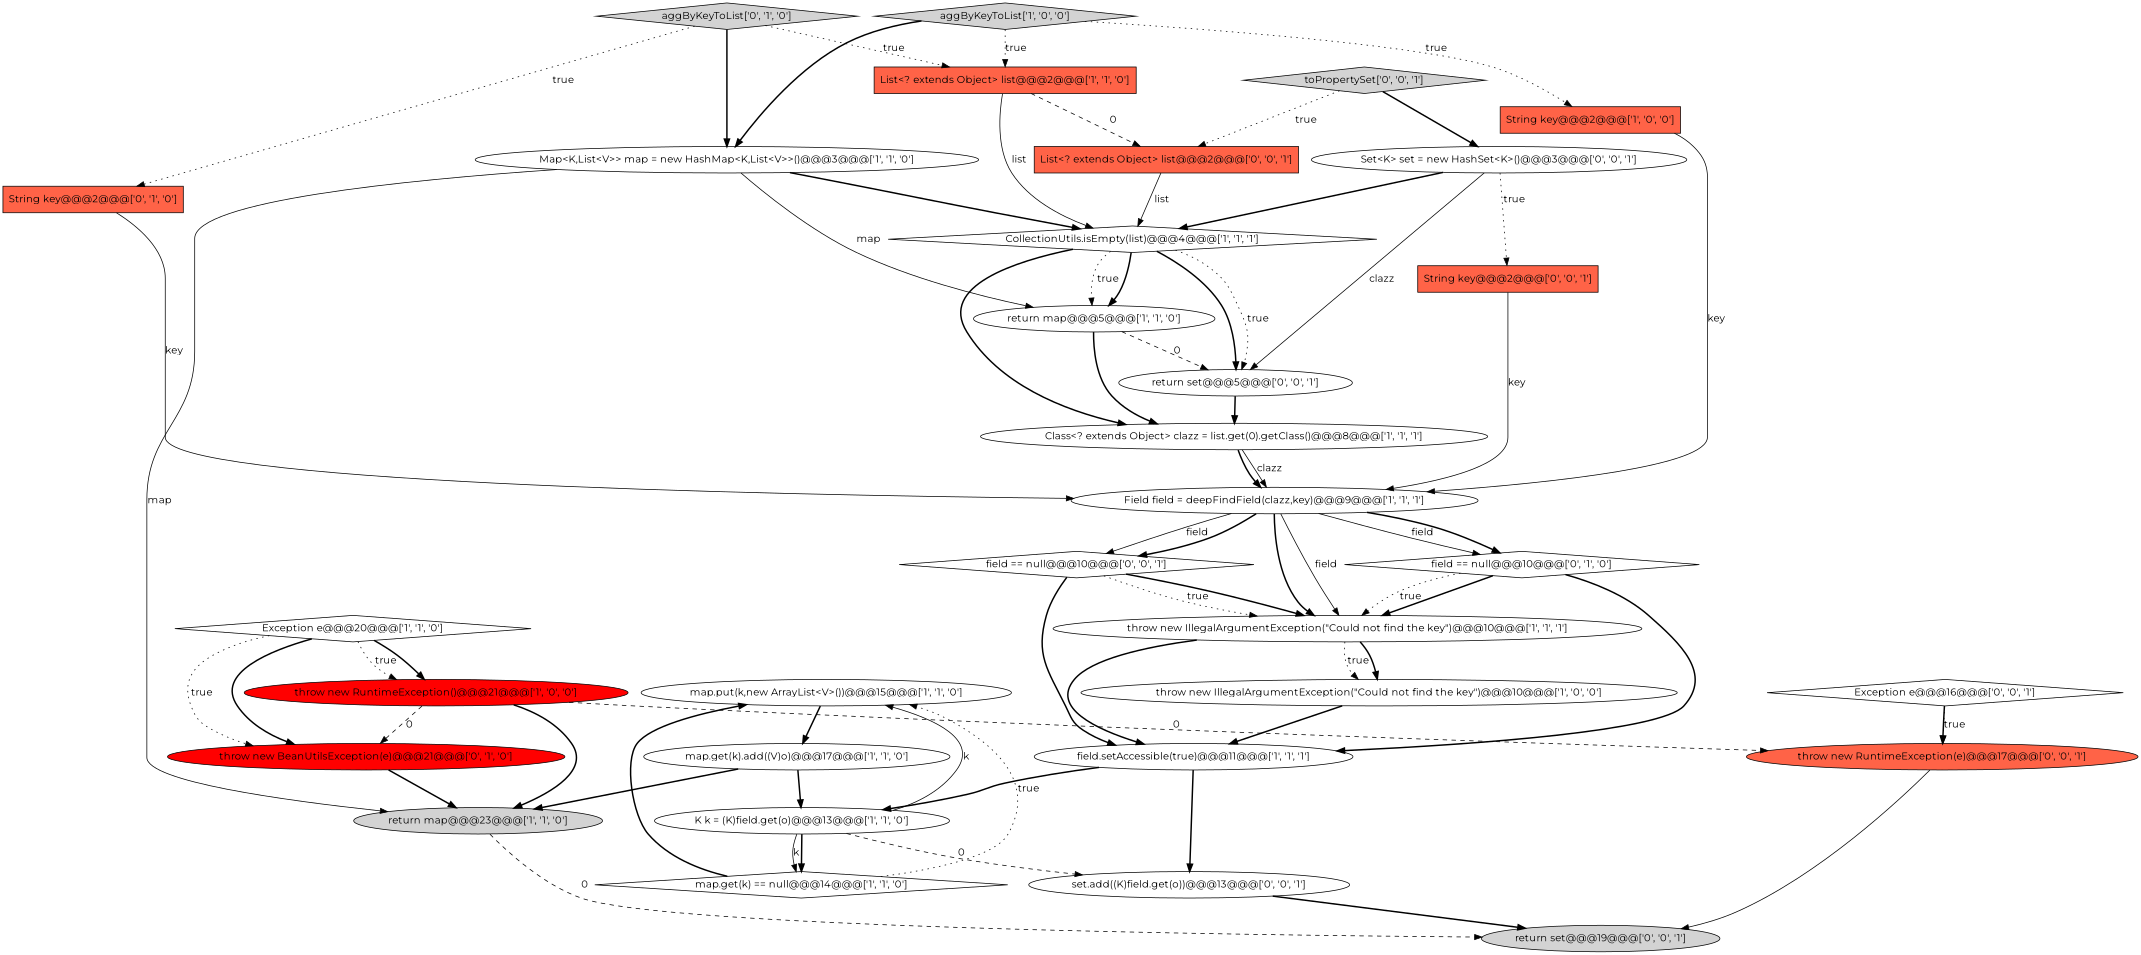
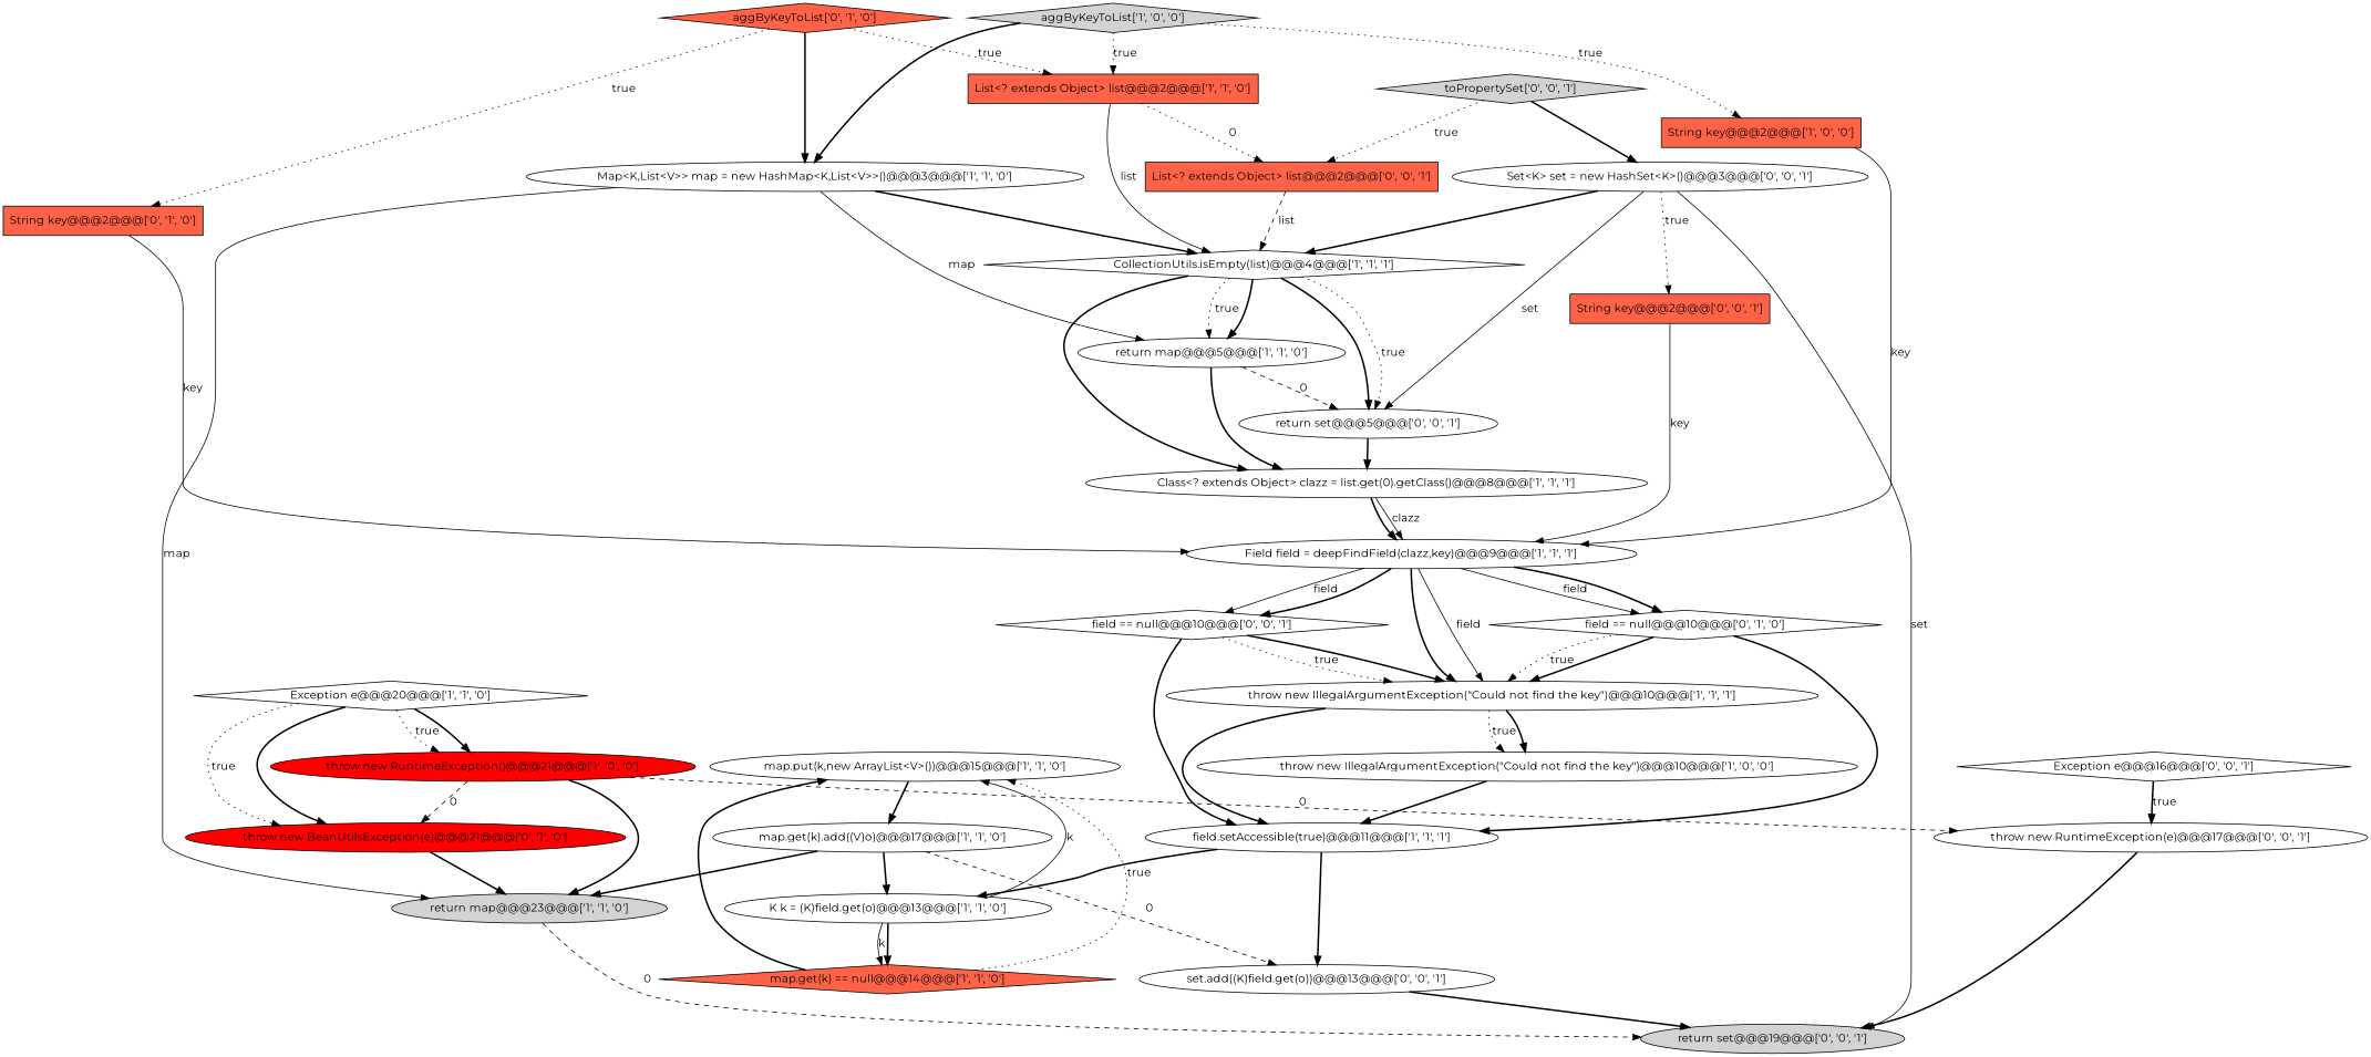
  digraph {
    fontname=Montserrat
    node [fillcolor=white fontname=Montserrat shape=ellipse style=filled]
    edge [fontname=Montserrat style=bold]
    n1 [label="map.put(k,new ArrayList<V>())@@@15@@@['1', '1', '0']"]
    n2 [label="map.get(k).add((V)o)@@@17@@@['1', '1', '0']"]
    n3 [fillcolor=lightgray label="return map@@@23@@@['1', '1', '0']"]
    n4 [label="K k = (K)field.get(o)@@@13@@@['1', '1', '0']"]
    n5 [fillcolor=lightgray label="return set@@@19@@@['0', '0', '1']"]
-   n6 [label="map.get(k) == null@@@14@@@['1', '1', '0']" shape=diamond]
+   n6 [fillcolor=tomato label="map.get(k) == null@@@14@@@['1', '1', '0']" shape=diamond]
    n7 [label="set.add((K)field.get(o))@@@13@@@['0', '0', '1']"]
    n8 [label="field == null@@@10@@@['0', '0', '1']" shape=diamond]
    n9 [label="throw new IllegalArgumentException(\"Could not find the key\")@@@10@@@['1', '1', '1']"]
    n10 [label="field.setAccessible(true)@@@11@@@['1', '1', '1']"]
    n11 [label="throw new IllegalArgumentException(\"Could not find the key\")@@@10@@@['1', '0', '0']"]
    n12 [label="Set<K> set = new HashSet<K>()@@@3@@@['0', '0', '1']"]
    n13 [label="CollectionUtils.isEmpty(list)@@@4@@@['1', '1', '1']" shape=diamond]
    n14 [label="return set@@@5@@@['0', '0', '1']"]
    n15 [fillcolor=tomato label="String key@@@2@@@['0', '0', '1']" shape=box]
    n16 [label="Class<? extends Object> clazz = list.get(0).getClass()@@@8@@@['1', '1', '1']"]
    n17 [label="return map@@@5@@@['1', '1', '0']"]
    n18 [label="Field field = deepFindField(clazz,key)@@@9@@@['1', '1', '1']"]
    n19 [label="field == null@@@10@@@['0', '1', '0']" shape=diamond]
    n20 [fillcolor=lightgray label="toPropertySet['0', '0', '1']" shape=diamond]
    n21 [fillcolor=tomato label="List<? extends Object> list@@@2@@@['0', '0', '1']" shape=box]
    n22 [fillcolor=tomato label="String key@@@2@@@['0', '1', '0']" shape=box]
    n23 [label="Map<K,List<V>> map = new HashMap<K,List<V>>()@@@3@@@['1', '1', '0']"]
    n24 [fillcolor=red label="throw new BeanUtilsException(e)@@@21@@@['0', '1', '0']"]
    n25 [fillcolor=tomato label="String key@@@2@@@['1', '0', '0']" shape=box]
    n26 [fillcolor=red label="throw new RuntimeException()@@@21@@@['1', '0', '0']"]
-   n27 [fillcolor=tomato label="throw new RuntimeException(e)@@@17@@@['0', '0', '1']"]
+   n27 [label="throw new RuntimeException(e)@@@17@@@['0', '0', '1']"]
    n28 [fillcolor=tomato label="List<? extends Object> list@@@2@@@['1', '1', '0']" shape=box]
    n29 [fillcolor=lightgray label="aggByKeyToList['1', '0', '0']" shape=diamond]
-   n30 [fillcolor=lightgray label="aggByKeyToList['0', '1', '0']" shape=diamond]
+   n30 [fillcolor=tomato label="aggByKeyToList['0', '1', '0']" shape=diamond]
    n31 [label="Exception e@@@20@@@['1', '1', '0']" shape=diamond]
    n32 [label="Exception e@@@16@@@['0', '0', '1']" shape=diamond]
    n1 -> n2
    n2 -> n3
    n2 -> n4
    n3 -> n5 [label=0 style=dashed]
    n4 -> n1 [label=k style=solid]
    n4 -> n6
    n4 -> n6 [label=k style=solid]
-   n4 -> n7 [label=0 style=dashed]
+   n2 -> n7 [label=0 style=dashed]
    n6 -> n1
    n6 -> n1 [label=true style=dotted]
    n7 -> n5
    n8 -> n9 [label=true style=dotted]
    n8 -> n9
    n8 -> n10
    n9 -> n10
    n9 -> n11 [label=true style=dotted]
    n9 -> n11
    n10 -> n4
    n10 -> n7
    n11 -> n10
+   n12 -> n5 [label=set style=solid]
    n12 -> n13
-   n12 -> n14 [label=clazz style=solid]
+   n12 -> n14 [label=set style=solid]
    n12 -> n15 [label=true style=dotted]
    n13 -> n14
    n13 -> n14 [label=true style=dotted]
    n13 -> n16
    n13 -> n17 [label=true style=dotted]
    n13 -> n17
    n14 -> n16
    n15 -> n18 [label=key style=solid]
    n16 -> n18 [label=clazz style=solid]
    n16 -> n18
    n17 -> n14 [label=0 style=dashed]
    n17 -> n16
    n18 -> n8 [label=field style=solid]
    n18 -> n8
    n18 -> n9
    n18 -> n9 [label=field style=solid]
    n18 -> n19 [label=field style=solid]
    n18 -> n19
    n19 -> n9
    n19 -> n9 [label=true style=dotted]
    n19 -> n10
    n20 -> n12
    n20 -> n21 [label=true style=dotted]
-   n21 -> n13 [label=list style=solid]
+   n21 -> n13 [label=list style=dashed]
    n22 -> n18 [label=key style=solid]
    n23 -> n3 [label=map style=solid]
    n23 -> n13
    n23 -> n17 [label=map style=solid]
    n24 -> n3
    n25 -> n18 [label=key style=solid]
    n26 -> n3
    n26 -> n24 [label=0 style=dashed]
    n26 -> n27 [label=0 style=dashed]
-   n27 -> n5 [style=solid]
+   n27 -> n5
    n28 -> n13 [label=list style=solid]
-   n28 -> n21 [label=0 style=dashed]
+   n28 -> n21 [label=0 style=dotted]
    n29 -> n23
    n29 -> n25 [label=true style=dotted]
    n29 -> n28 [label=true style=dotted]
    n30 -> n22 [label=true style=dotted]
    n30 -> n23
    n30 -> n28 [label=true style=dotted]
    n31 -> n24 [label=true style=dotted]
    n31 -> n24
    n31 -> n26 [label=true style=dotted]
    n31 -> n26
    n32 -> n27
    n32 -> n27 [label=true style=dotted]
  }
